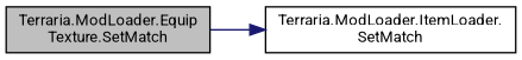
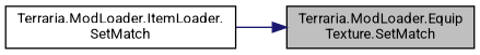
  digraph {
    rankdir=RL
    fontname=Roboto
    node [color=black fontname=Roboto fontsize=10 shape=record style=filled]
    n1 [fillcolor=grey75 fontcolor=black height=0.2 label="Terraria.ModLoader.Equip\lTexture.SetMatch" width=0.4]
    n2 [fillcolor=white height=0.2 label="Terraria.ModLoader.ItemLoader.\lSetMatch" width=0.4]
-   n2 -> n1 [color=midnightblue dir=back fontname=Roboto fontsize=10 labelfontname=Helvetica labelfontsize=10 style=solid]
+   n1 -> n2 [color=midnightblue dir=back fontname=Roboto fontsize=10 labelfontname=Helvetica labelfontsize=10 style=solid]
  }
